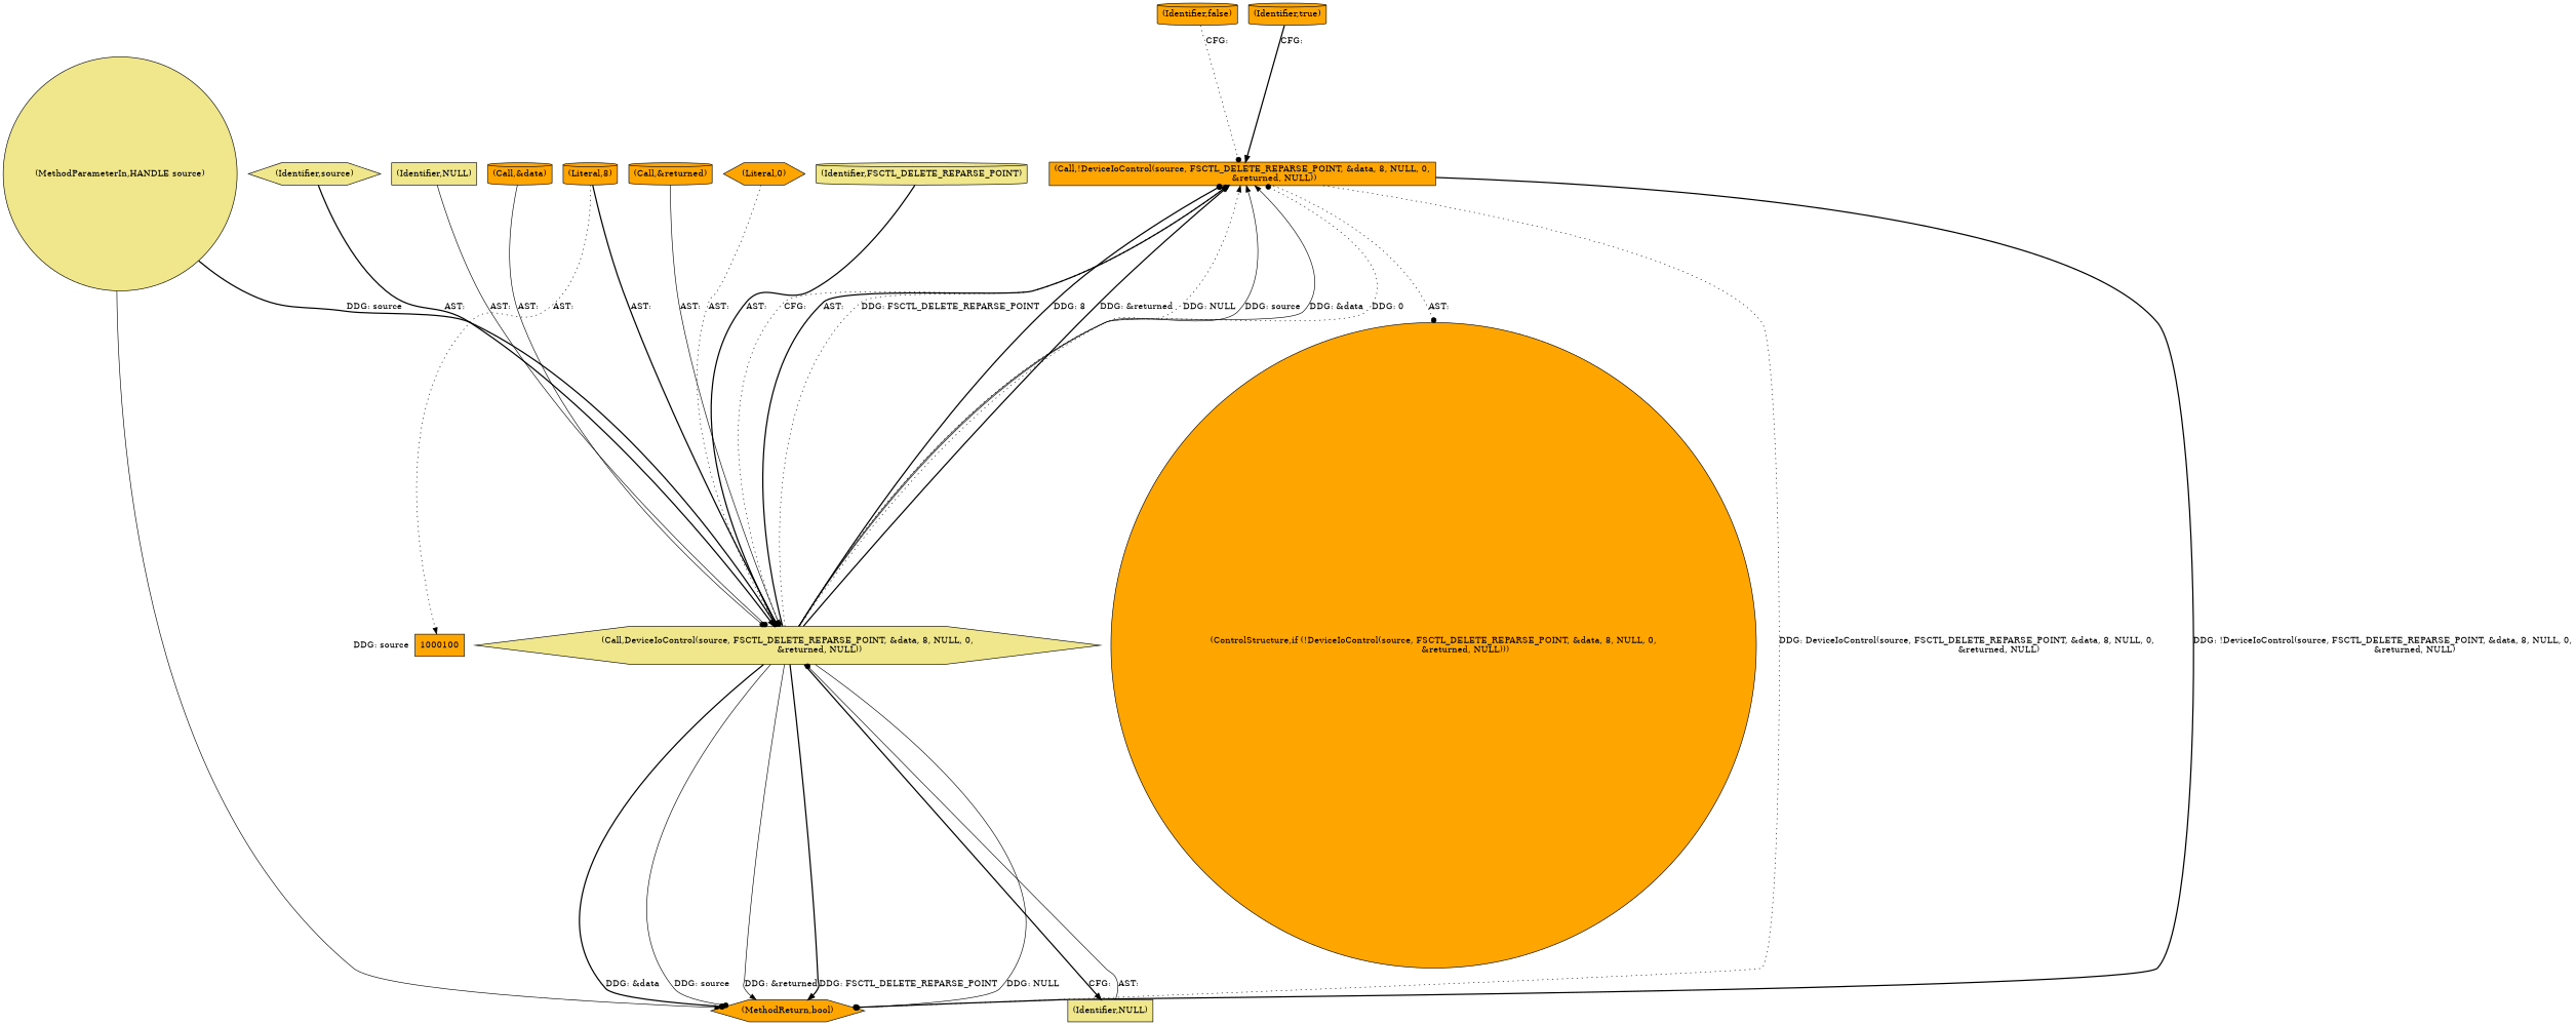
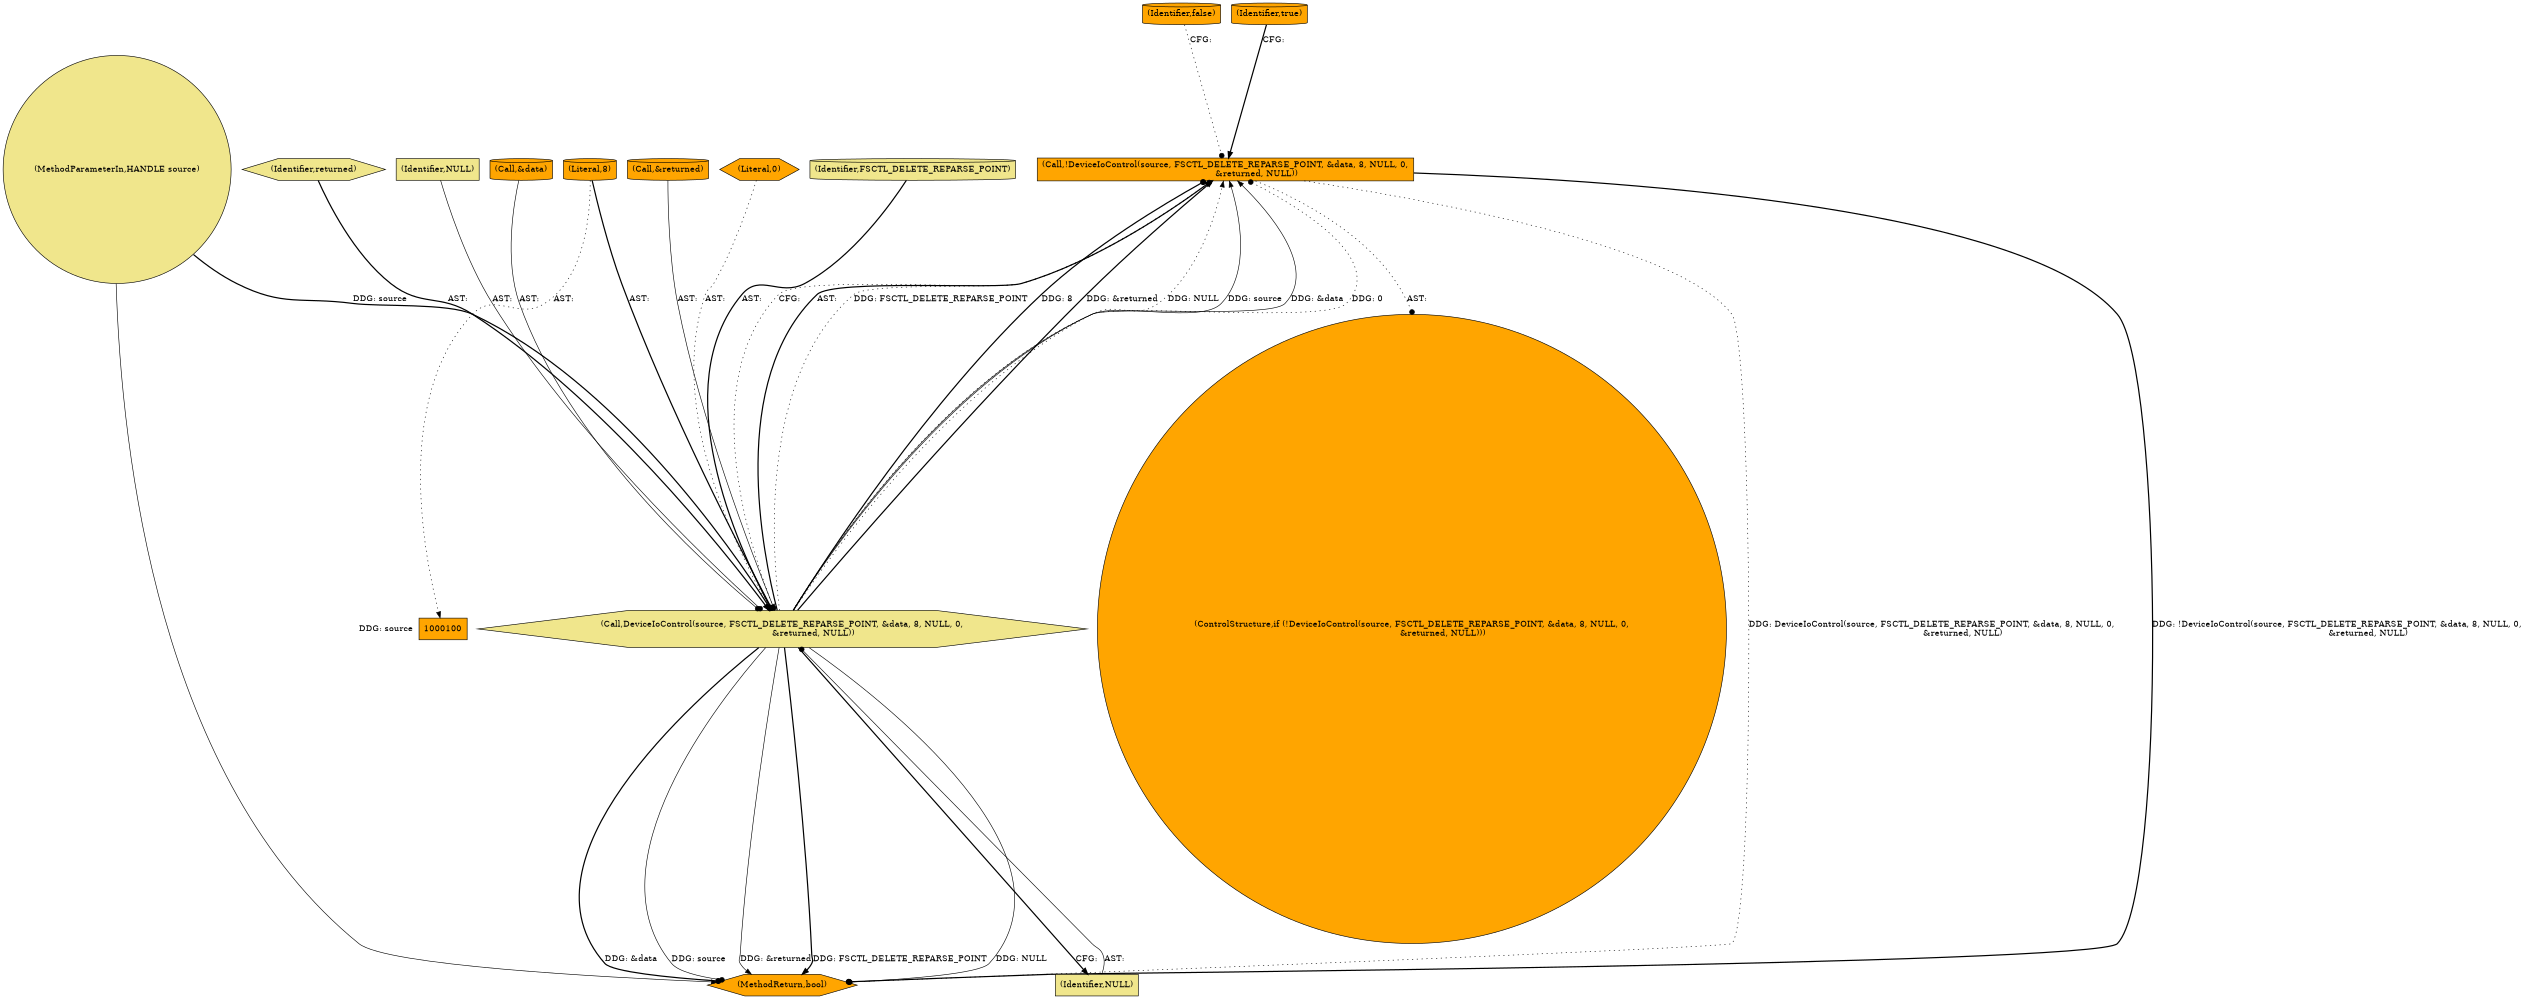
  digraph {
    node [fillcolor=orange shape=cylinder style=filled]
    edge [arrowhead=dot style=bold]
    n1 [label="(Call,!DeviceIoControl(source, FSCTL_DELETE_REPARSE_POINT, &data, 8, NULL, 0,\n                       &returned, NULL))" shape=box]
    n2 [fillcolor=khaki label="(Call,DeviceIoControl(source, FSCTL_DELETE_REPARSE_POINT, &data, 8, NULL, 0,\n                       &returned, NULL))" shape=hexagon]
    n3 [label="(ControlStructure,if (!DeviceIoControl(source, FSCTL_DELETE_REPARSE_POINT, &data, 8, NULL, 0,\n                       &returned, NULL)))" shape=circle]
    n4 [label="(MethodReturn,bool)" shape=hexagon]
    n5 [fillcolor=khaki label="(Identifier,NULL)" shape=box]
    n6 [fillcolor=khaki label="(MethodParameterIn,HANDLE source)" shape=circle]
    1000100 [shape=box]
-   n8 [fillcolor=khaki label="(Identifier,source)" shape=hexagon]
+   n8 [fillcolor=khaki label="(Identifier,returned)" shape=hexagon]
    n9 [fillcolor=khaki label="(Identifier,NULL)" shape=box]
    n10 [label="(Identifier,false)"]
    n11 [label="(Call,&data)"]
    n12 [label="(Literal,8)"]
    n13 [label="(Call,&returned)"]
    n14 [label="(Literal,0)" shape=hexagon]
    n15 [fillcolor=khaki label="(Identifier,FSCTL_DELETE_REPARSE_POINT)"]
    n16 [label="(Identifier,true)"]
    n1 -> n2 [label="CFG: " style=dotted]
    n1 -> n3 [label="AST: " style=dotted]
    n1 -> n4 [label="DDG: DeviceIoControl(source, FSCTL_DELETE_REPARSE_POINT, &data, 8, NULL, 0,\n                       &returned, NULL)" style=dotted]
    n1 -> n4 [label="DDG: !DeviceIoControl(source, FSCTL_DELETE_REPARSE_POINT, &data, 8, NULL, 0,\n                       &returned, NULL)"]
    n2 -> n1 [arrowhead=normal label="AST: "]
    n2 -> n1 [label="DDG: FSCTL_DELETE_REPARSE_POINT" style=dotted]
    n2 -> n1 [label="DDG: 8"]
    n2 -> n1 [arrowhead=normal label="DDG: &returned"]
    n2 -> n1 [arrowhead=normal label="DDG: NULL" style=dotted]
    n2 -> n1 [arrowhead=normal label="DDG: source" style=solid]
    n2 -> n1 [arrowhead=normal label="DDG: &data" style=solid]
    n2 -> n1 [label="DDG: 0" style=dotted]
    n2 -> n4 [label="DDG: &data"]
    n2 -> n4 [label="DDG: source" style=solid]
    n2 -> n4 [arrowhead=normal label="DDG: &returned" style=solid]
    n2 -> n4 [arrowhead=normal label="DDG: FSCTL_DELETE_REPARSE_POINT"]
    n2 -> n4 [label="DDG: NULL" style=solid]
    n2 -> n5 [arrowhead=normal label="CFG: "]
    n5 -> n2 [label="AST: " style=solid]
    n6 -> n2 [label="DDG: source"]
    n6 -> n4 [arrowhead=normal label="DDG: source" style=solid]
    n8 -> n2 [arrowhead=normal label="AST: "]
    n9 -> n2 [label="AST: " style=solid]
    n10 -> n1 [label="CFG: " style=dotted]
    n11 -> n2 [label="AST: " style=solid]
    n12 -> n2 [label="AST: "]
    n12 -> 1000100 [arrowhead=normal label="AST: " style=dotted]
    n13 -> n2 [arrowhead=normal label="AST: " style=solid]
    n14 -> n2 [arrowhead=normal label="AST: " style=dotted]
    n15 -> n2 [label="AST: "]
    n16 -> n1 [arrowhead=normal label="CFG: "]
  }
